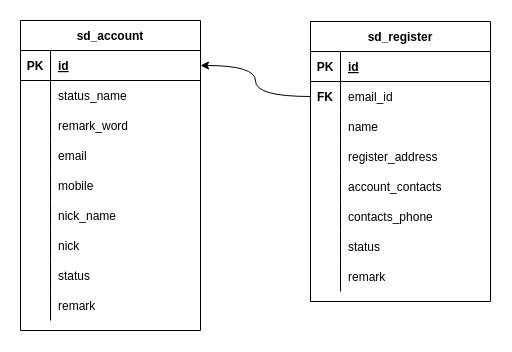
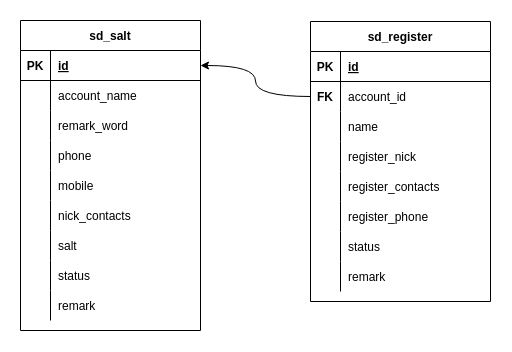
  <mxCell id="0" />
  <mxCell id="1" parent="0" />
- <mxCell id="2" value="sd_account" style="shape=table;startSize=30;container=1;collapsible=1;childLayout=tableLayout;fixedRows=1;rowLines=0;fontStyle=1;align=center;resizeLast=1;sketch=0;" parent="1" vertex="1"><mxGeometry x="20" y="20" width="180" height="310" as="geometry" /></mxCell>
+ <mxCell id="2" value="sd_salt" style="shape=table;startSize=30;container=1;collapsible=1;childLayout=tableLayout;fixedRows=1;rowLines=0;fontStyle=1;align=center;resizeLast=1;sketch=0;" parent="1" vertex="1"><mxGeometry x="20" y="20" width="180" height="310" as="geometry" /></mxCell>
  <mxCell id="3" value="" style="shape=tableRow;horizontal=0;startSize=0;swimlaneHead=0;swimlaneBody=0;fillColor=none;collapsible=0;dropTarget=0;points=[[0,0.5],[1,0.5]];portConstraint=eastwest;top=0;left=0;right=0;bottom=1;sketch=0;" parent="2" vertex="1"><mxGeometry y="30" width="180" height="30" as="geometry" /></mxCell>
  <mxCell id="4" value="PK" style="shape=partialRectangle;connectable=0;fillColor=none;top=0;left=0;bottom=0;right=0;fontStyle=1;overflow=hidden;sketch=0;" parent="3" vertex="1"><mxGeometry width="30" height="30" as="geometry"><mxRectangle width="30" height="30" as="alternateBounds" /></mxGeometry></mxCell>
  <mxCell id="5" value="id" style="shape=partialRectangle;connectable=0;fillColor=none;top=0;left=0;bottom=0;right=0;align=left;spacingLeft=6;fontStyle=5;overflow=hidden;sketch=0;" parent="3" vertex="1"><mxGeometry x="30" width="150" height="30" as="geometry"><mxRectangle width="150" height="30" as="alternateBounds" /></mxGeometry></mxCell>
  <mxCell id="6" value="" style="shape=tableRow;horizontal=0;startSize=0;swimlaneHead=0;swimlaneBody=0;fillColor=none;collapsible=0;dropTarget=0;points=[[0,0.5],[1,0.5]];portConstraint=eastwest;top=0;left=0;right=0;bottom=0;sketch=0;" parent="2" vertex="1"><mxGeometry y="60" width="180" height="30" as="geometry" /></mxCell>
  <mxCell id="7" value="" style="shape=partialRectangle;connectable=0;fillColor=none;top=0;left=0;bottom=0;right=0;editable=1;overflow=hidden;sketch=0;" parent="6" vertex="1"><mxGeometry width="30" height="30" as="geometry"><mxRectangle width="30" height="30" as="alternateBounds" /></mxGeometry></mxCell>
- <mxCell id="8" value="status_name" style="shape=partialRectangle;connectable=0;fillColor=none;top=0;left=0;bottom=0;right=0;align=left;spacingLeft=6;overflow=hidden;sketch=0;" parent="6" vertex="1"><mxGeometry x="30" width="150" height="30" as="geometry"><mxRectangle width="150" height="30" as="alternateBounds" /></mxGeometry></mxCell>
+ <mxCell id="8" value="account_name" style="shape=partialRectangle;connectable=0;fillColor=none;top=0;left=0;bottom=0;right=0;align=left;spacingLeft=6;overflow=hidden;sketch=0;" parent="6" vertex="1"><mxGeometry x="30" width="150" height="30" as="geometry"><mxRectangle width="150" height="30" as="alternateBounds" /></mxGeometry></mxCell>
  <mxCell id="9" value="" style="shape=tableRow;horizontal=0;startSize=0;swimlaneHead=0;swimlaneBody=0;fillColor=none;collapsible=0;dropTarget=0;points=[[0,0.5],[1,0.5]];portConstraint=eastwest;top=0;left=0;right=0;bottom=0;sketch=0;" parent="2" vertex="1"><mxGeometry y="90" width="180" height="30" as="geometry" /></mxCell>
  <mxCell id="10" value="" style="shape=partialRectangle;connectable=0;fillColor=none;top=0;left=0;bottom=0;right=0;editable=1;overflow=hidden;sketch=0;" parent="9" vertex="1"><mxGeometry width="30" height="30" as="geometry"><mxRectangle width="30" height="30" as="alternateBounds" /></mxGeometry></mxCell>
  <mxCell id="11" value="remark_word" style="shape=partialRectangle;connectable=0;fillColor=none;top=0;left=0;bottom=0;right=0;align=left;spacingLeft=6;overflow=hidden;sketch=0;" parent="9" vertex="1"><mxGeometry x="30" width="150" height="30" as="geometry"><mxRectangle width="150" height="30" as="alternateBounds" /></mxGeometry></mxCell>
  <mxCell id="12" value="" style="shape=tableRow;horizontal=0;startSize=0;swimlaneHead=0;swimlaneBody=0;fillColor=none;collapsible=0;dropTarget=0;points=[[0,0.5],[1,0.5]];portConstraint=eastwest;top=0;left=0;right=0;bottom=0;sketch=0;" parent="2" vertex="1"><mxGeometry y="120" width="180" height="30" as="geometry" /></mxCell>
  <mxCell id="13" value="" style="shape=partialRectangle;connectable=0;fillColor=none;top=0;left=0;bottom=0;right=0;editable=1;overflow=hidden;sketch=0;" parent="12" vertex="1"><mxGeometry width="30" height="30" as="geometry"><mxRectangle width="30" height="30" as="alternateBounds" /></mxGeometry></mxCell>
- <mxCell id="14" value="email" style="shape=partialRectangle;connectable=0;fillColor=none;top=0;left=0;bottom=0;right=0;align=left;spacingLeft=6;overflow=hidden;sketch=0;" parent="12" vertex="1"><mxGeometry x="30" width="150" height="30" as="geometry"><mxRectangle width="150" height="30" as="alternateBounds" /></mxGeometry></mxCell>
+ <mxCell id="14" value="phone" style="shape=partialRectangle;connectable=0;fillColor=none;top=0;left=0;bottom=0;right=0;align=left;spacingLeft=6;overflow=hidden;sketch=0;" parent="12" vertex="1"><mxGeometry x="30" width="150" height="30" as="geometry"><mxRectangle width="150" height="30" as="alternateBounds" /></mxGeometry></mxCell>
  <mxCell id="15" value="" style="shape=tableRow;horizontal=0;startSize=0;swimlaneHead=0;swimlaneBody=0;fillColor=none;collapsible=0;dropTarget=0;points=[[0,0.5],[1,0.5]];portConstraint=eastwest;top=0;left=0;right=0;bottom=0;sketch=0;" parent="2" vertex="1"><mxGeometry y="150" width="180" height="30" as="geometry" /></mxCell>
  <mxCell id="16" value="" style="shape=partialRectangle;connectable=0;fillColor=none;top=0;left=0;bottom=0;right=0;editable=1;overflow=hidden;sketch=0;" parent="15" vertex="1"><mxGeometry width="30" height="30" as="geometry"><mxRectangle width="30" height="30" as="alternateBounds" /></mxGeometry></mxCell>
  <mxCell id="17" value="mobile" style="shape=partialRectangle;connectable=0;fillColor=none;top=0;left=0;bottom=0;right=0;align=left;spacingLeft=6;overflow=hidden;sketch=0;" parent="15" vertex="1"><mxGeometry x="30" width="150" height="30" as="geometry"><mxRectangle width="150" height="30" as="alternateBounds" /></mxGeometry></mxCell>
  <mxCell id="18" value="" style="shape=tableRow;horizontal=0;startSize=0;swimlaneHead=0;swimlaneBody=0;fillColor=none;collapsible=0;dropTarget=0;points=[[0,0.5],[1,0.5]];portConstraint=eastwest;top=0;left=0;right=0;bottom=0;sketch=0;" parent="2" vertex="1"><mxGeometry y="180" width="180" height="30" as="geometry" /></mxCell>
  <mxCell id="19" value="" style="shape=partialRectangle;connectable=0;fillColor=none;top=0;left=0;bottom=0;right=0;editable=1;overflow=hidden;sketch=0;" parent="18" vertex="1"><mxGeometry width="30" height="30" as="geometry"><mxRectangle width="30" height="30" as="alternateBounds" /></mxGeometry></mxCell>
- <mxCell id="20" value="nick_name" style="shape=partialRectangle;connectable=0;fillColor=none;top=0;left=0;bottom=0;right=0;align=left;spacingLeft=6;overflow=hidden;sketch=0;" parent="18" vertex="1"><mxGeometry x="30" width="150" height="30" as="geometry"><mxRectangle width="150" height="30" as="alternateBounds" /></mxGeometry></mxCell>
+ <mxCell id="20" value="nick_contacts" style="shape=partialRectangle;connectable=0;fillColor=none;top=0;left=0;bottom=0;right=0;align=left;spacingLeft=6;overflow=hidden;sketch=0;" parent="18" vertex="1"><mxGeometry x="30" width="150" height="30" as="geometry"><mxRectangle width="150" height="30" as="alternateBounds" /></mxGeometry></mxCell>
  <mxCell id="21" value="" style="shape=tableRow;horizontal=0;startSize=0;swimlaneHead=0;swimlaneBody=0;fillColor=none;collapsible=0;dropTarget=0;points=[[0,0.5],[1,0.5]];portConstraint=eastwest;top=0;left=0;right=0;bottom=0;sketch=0;" parent="2" vertex="1"><mxGeometry y="210" width="180" height="30" as="geometry" /></mxCell>
  <mxCell id="22" value="" style="shape=partialRectangle;connectable=0;fillColor=none;top=0;left=0;bottom=0;right=0;editable=1;overflow=hidden;sketch=0;" parent="21" vertex="1"><mxGeometry width="30" height="30" as="geometry"><mxRectangle width="30" height="30" as="alternateBounds" /></mxGeometry></mxCell>
- <mxCell id="23" value="nick" style="shape=partialRectangle;connectable=0;fillColor=none;top=0;left=0;bottom=0;right=0;align=left;spacingLeft=6;overflow=hidden;sketch=0;" parent="21" vertex="1"><mxGeometry x="30" width="150" height="30" as="geometry"><mxRectangle width="150" height="30" as="alternateBounds" /></mxGeometry></mxCell>
+ <mxCell id="23" value="salt" style="shape=partialRectangle;connectable=0;fillColor=none;top=0;left=0;bottom=0;right=0;align=left;spacingLeft=6;overflow=hidden;sketch=0;" parent="21" vertex="1"><mxGeometry x="30" width="150" height="30" as="geometry"><mxRectangle width="150" height="30" as="alternateBounds" /></mxGeometry></mxCell>
  <mxCell id="24" value="" style="shape=tableRow;horizontal=0;startSize=0;swimlaneHead=0;swimlaneBody=0;fillColor=none;collapsible=0;dropTarget=0;points=[[0,0.5],[1,0.5]];portConstraint=eastwest;top=0;left=0;right=0;bottom=0;sketch=0;" parent="2" vertex="1"><mxGeometry y="240" width="180" height="30" as="geometry" /></mxCell>
  <mxCell id="25" value="" style="shape=partialRectangle;connectable=0;fillColor=none;top=0;left=0;bottom=0;right=0;editable=1;overflow=hidden;sketch=0;" parent="24" vertex="1"><mxGeometry width="30" height="30" as="geometry"><mxRectangle width="30" height="30" as="alternateBounds" /></mxGeometry></mxCell>
  <mxCell id="26" value="status" style="shape=partialRectangle;connectable=0;fillColor=none;top=0;left=0;bottom=0;right=0;align=left;spacingLeft=6;overflow=hidden;sketch=0;" parent="24" vertex="1"><mxGeometry x="30" width="150" height="30" as="geometry"><mxRectangle width="150" height="30" as="alternateBounds" /></mxGeometry></mxCell>
  <mxCell id="27" value="" style="shape=tableRow;horizontal=0;startSize=0;swimlaneHead=0;swimlaneBody=0;fillColor=none;collapsible=0;dropTarget=0;points=[[0,0.5],[1,0.5]];portConstraint=eastwest;top=0;left=0;right=0;bottom=0;sketch=0;" parent="2" vertex="1"><mxGeometry y="270" width="180" height="30" as="geometry" /></mxCell>
  <mxCell id="28" value="" style="shape=partialRectangle;connectable=0;fillColor=none;top=0;left=0;bottom=0;right=0;editable=1;overflow=hidden;sketch=0;" parent="27" vertex="1"><mxGeometry width="30" height="30" as="geometry"><mxRectangle width="30" height="30" as="alternateBounds" /></mxGeometry></mxCell>
  <mxCell id="29" value="remark" style="shape=partialRectangle;connectable=0;fillColor=none;top=0;left=0;bottom=0;right=0;align=left;spacingLeft=6;overflow=hidden;sketch=0;" parent="27" vertex="1"><mxGeometry x="30" width="150" height="30" as="geometry"><mxRectangle width="150" height="30" as="alternateBounds" /></mxGeometry></mxCell>
  <mxCell id="30" value="" style="edgeStyle=orthogonalEdgeStyle;rounded=0;orthogonalLoop=1;jettySize=auto;html=1;entryX=1;entryY=0.5;entryDx=0;entryDy=0;exitX=0;exitY=0.5;exitDx=0;exitDy=0;curved=1;sketch=0;" parent="1" source="35" target="3" edge="1"><mxGeometry relative="1" as="geometry"><mxPoint x="590" y="175" as="targetPoint" /></mxGeometry></mxCell>
  <mxCell id="31" value="sd_register" style="shape=table;startSize=30;container=1;collapsible=1;childLayout=tableLayout;fixedRows=1;rowLines=0;fontStyle=1;align=center;resizeLast=1;sketch=0;" parent="1" vertex="1"><mxGeometry x="310" y="21" width="180" height="280" as="geometry" /></mxCell>
  <mxCell id="32" value="" style="shape=tableRow;horizontal=0;startSize=0;swimlaneHead=0;swimlaneBody=0;fillColor=none;collapsible=0;dropTarget=0;points=[[0,0.5],[1,0.5]];portConstraint=eastwest;top=0;left=0;right=0;bottom=1;sketch=0;" parent="31" vertex="1"><mxGeometry y="30" width="180" height="30" as="geometry" /></mxCell>
  <mxCell id="33" value="PK" style="shape=partialRectangle;connectable=0;fillColor=none;top=0;left=0;bottom=0;right=0;fontStyle=1;overflow=hidden;sketch=0;" parent="32" vertex="1"><mxGeometry width="30" height="30" as="geometry"><mxRectangle width="30" height="30" as="alternateBounds" /></mxGeometry></mxCell>
  <mxCell id="34" value="id" style="shape=partialRectangle;connectable=0;fillColor=none;top=0;left=0;bottom=0;right=0;align=left;spacingLeft=6;fontStyle=5;overflow=hidden;sketch=0;" parent="32" vertex="1"><mxGeometry x="30" width="150" height="30" as="geometry"><mxRectangle width="150" height="30" as="alternateBounds" /></mxGeometry></mxCell>
  <mxCell id="35" value="" style="shape=tableRow;horizontal=0;startSize=0;swimlaneHead=0;swimlaneBody=0;fillColor=none;collapsible=0;dropTarget=0;points=[[0,0.5],[1,0.5]];portConstraint=eastwest;top=0;left=0;right=0;bottom=0;sketch=0;" parent="31" vertex="1"><mxGeometry y="60" width="180" height="30" as="geometry" /></mxCell>
  <mxCell id="36" value="FK" style="shape=partialRectangle;connectable=0;fillColor=none;top=0;left=0;bottom=0;right=0;editable=1;overflow=hidden;fontStyle=1;sketch=0;" parent="35" vertex="1"><mxGeometry width="30" height="30" as="geometry"><mxRectangle width="30" height="30" as="alternateBounds" /></mxGeometry></mxCell>
- <mxCell id="37" value="email_id" style="shape=partialRectangle;connectable=0;fillColor=none;top=0;left=0;bottom=0;right=0;align=left;spacingLeft=6;overflow=hidden;sketch=0;" parent="35" vertex="1"><mxGeometry x="30" width="150" height="30" as="geometry"><mxRectangle width="150" height="30" as="alternateBounds" /></mxGeometry></mxCell>
+ <mxCell id="37" value="account_id" style="shape=partialRectangle;connectable=0;fillColor=none;top=0;left=0;bottom=0;right=0;align=left;spacingLeft=6;overflow=hidden;sketch=0;" parent="35" vertex="1"><mxGeometry x="30" width="150" height="30" as="geometry"><mxRectangle width="150" height="30" as="alternateBounds" /></mxGeometry></mxCell>
  <mxCell id="38" value="" style="shape=tableRow;horizontal=0;startSize=0;swimlaneHead=0;swimlaneBody=0;fillColor=none;collapsible=0;dropTarget=0;points=[[0,0.5],[1,0.5]];portConstraint=eastwest;top=0;left=0;right=0;bottom=0;sketch=0;" parent="31" vertex="1"><mxGeometry y="90" width="180" height="30" as="geometry" /></mxCell>
  <mxCell id="39" value="" style="shape=partialRectangle;connectable=0;fillColor=none;top=0;left=0;bottom=0;right=0;editable=1;overflow=hidden;sketch=0;" parent="38" vertex="1"><mxGeometry width="30" height="30" as="geometry"><mxRectangle width="30" height="30" as="alternateBounds" /></mxGeometry></mxCell>
  <mxCell id="40" value="name" style="shape=partialRectangle;connectable=0;fillColor=none;top=0;left=0;bottom=0;right=0;align=left;spacingLeft=6;overflow=hidden;sketch=0;" parent="38" vertex="1"><mxGeometry x="30" width="150" height="30" as="geometry"><mxRectangle width="150" height="30" as="alternateBounds" /></mxGeometry></mxCell>
  <mxCell id="41" value="" style="shape=tableRow;horizontal=0;startSize=0;swimlaneHead=0;swimlaneBody=0;fillColor=none;collapsible=0;dropTarget=0;points=[[0,0.5],[1,0.5]];portConstraint=eastwest;top=0;left=0;right=0;bottom=0;sketch=0;" parent="31" vertex="1"><mxGeometry y="120" width="180" height="30" as="geometry" /></mxCell>
  <mxCell id="42" value="" style="shape=partialRectangle;connectable=0;fillColor=none;top=0;left=0;bottom=0;right=0;editable=1;overflow=hidden;sketch=0;" parent="41" vertex="1"><mxGeometry width="30" height="30" as="geometry"><mxRectangle width="30" height="30" as="alternateBounds" /></mxGeometry></mxCell>
- <mxCell id="43" value="register_address" style="shape=partialRectangle;connectable=0;fillColor=none;top=0;left=0;bottom=0;right=0;align=left;spacingLeft=6;overflow=hidden;sketch=0;" parent="41" vertex="1"><mxGeometry x="30" width="150" height="30" as="geometry"><mxRectangle width="150" height="30" as="alternateBounds" /></mxGeometry></mxCell>
+ <mxCell id="43" value="register_nick" style="shape=partialRectangle;connectable=0;fillColor=none;top=0;left=0;bottom=0;right=0;align=left;spacingLeft=6;overflow=hidden;sketch=0;" parent="41" vertex="1"><mxGeometry x="30" width="150" height="30" as="geometry"><mxRectangle width="150" height="30" as="alternateBounds" /></mxGeometry></mxCell>
  <mxCell id="44" value="" style="shape=tableRow;horizontal=0;startSize=0;swimlaneHead=0;swimlaneBody=0;fillColor=none;collapsible=0;dropTarget=0;points=[[0,0.5],[1,0.5]];portConstraint=eastwest;top=0;left=0;right=0;bottom=0;sketch=0;" parent="31" vertex="1"><mxGeometry y="150" width="180" height="30" as="geometry" /></mxCell>
  <mxCell id="45" value="" style="shape=partialRectangle;connectable=0;fillColor=none;top=0;left=0;bottom=0;right=0;editable=1;overflow=hidden;sketch=0;" parent="44" vertex="1"><mxGeometry width="30" height="30" as="geometry"><mxRectangle width="30" height="30" as="alternateBounds" /></mxGeometry></mxCell>
- <mxCell id="46" value="account_contacts" style="shape=partialRectangle;connectable=0;fillColor=none;top=0;left=0;bottom=0;right=0;align=left;spacingLeft=6;overflow=hidden;sketch=0;" parent="44" vertex="1"><mxGeometry x="30" width="150" height="30" as="geometry"><mxRectangle width="150" height="30" as="alternateBounds" /></mxGeometry></mxCell>
+ <mxCell id="46" value="register_contacts" style="shape=partialRectangle;connectable=0;fillColor=none;top=0;left=0;bottom=0;right=0;align=left;spacingLeft=6;overflow=hidden;sketch=0;" parent="44" vertex="1"><mxGeometry x="30" width="150" height="30" as="geometry"><mxRectangle width="150" height="30" as="alternateBounds" /></mxGeometry></mxCell>
  <mxCell id="47" value="" style="shape=tableRow;horizontal=0;startSize=0;swimlaneHead=0;swimlaneBody=0;fillColor=none;collapsible=0;dropTarget=0;points=[[0,0.5],[1,0.5]];portConstraint=eastwest;top=0;left=0;right=0;bottom=0;sketch=0;" parent="31" vertex="1"><mxGeometry y="180" width="180" height="30" as="geometry" /></mxCell>
  <mxCell id="48" value="" style="shape=partialRectangle;connectable=0;fillColor=none;top=0;left=0;bottom=0;right=0;editable=1;overflow=hidden;sketch=0;" parent="47" vertex="1"><mxGeometry width="30" height="30" as="geometry"><mxRectangle width="30" height="30" as="alternateBounds" /></mxGeometry></mxCell>
- <mxCell id="49" value="contacts_phone" style="shape=partialRectangle;connectable=0;fillColor=none;top=0;left=0;bottom=0;right=0;align=left;spacingLeft=6;overflow=hidden;sketch=0;" parent="47" vertex="1"><mxGeometry x="30" width="150" height="30" as="geometry"><mxRectangle width="150" height="30" as="alternateBounds" /></mxGeometry></mxCell>
+ <mxCell id="49" value="register_phone" style="shape=partialRectangle;connectable=0;fillColor=none;top=0;left=0;bottom=0;right=0;align=left;spacingLeft=6;overflow=hidden;sketch=0;" parent="47" vertex="1"><mxGeometry x="30" width="150" height="30" as="geometry"><mxRectangle width="150" height="30" as="alternateBounds" /></mxGeometry></mxCell>
  <mxCell id="50" value="" style="shape=tableRow;horizontal=0;startSize=0;swimlaneHead=0;swimlaneBody=0;fillColor=none;collapsible=0;dropTarget=0;points=[[0,0.5],[1,0.5]];portConstraint=eastwest;top=0;left=0;right=0;bottom=0;sketch=0;" parent="31" vertex="1"><mxGeometry y="210" width="180" height="30" as="geometry" /></mxCell>
  <mxCell id="51" value="" style="shape=partialRectangle;connectable=0;fillColor=none;top=0;left=0;bottom=0;right=0;editable=1;overflow=hidden;sketch=0;" parent="50" vertex="1"><mxGeometry width="30" height="30" as="geometry"><mxRectangle width="30" height="30" as="alternateBounds" /></mxGeometry></mxCell>
  <mxCell id="52" value="status" style="shape=partialRectangle;connectable=0;fillColor=none;top=0;left=0;bottom=0;right=0;align=left;spacingLeft=6;overflow=hidden;sketch=0;" parent="50" vertex="1"><mxGeometry x="30" width="150" height="30" as="geometry"><mxRectangle width="150" height="30" as="alternateBounds" /></mxGeometry></mxCell>
  <mxCell id="53" value="" style="shape=tableRow;horizontal=0;startSize=0;swimlaneHead=0;swimlaneBody=0;fillColor=none;collapsible=0;dropTarget=0;points=[[0,0.5],[1,0.5]];portConstraint=eastwest;top=0;left=0;right=0;bottom=0;sketch=0;" parent="31" vertex="1"><mxGeometry y="240" width="180" height="30" as="geometry" /></mxCell>
  <mxCell id="54" value="" style="shape=partialRectangle;connectable=0;fillColor=none;top=0;left=0;bottom=0;right=0;editable=1;overflow=hidden;sketch=0;" parent="53" vertex="1"><mxGeometry width="30" height="30" as="geometry"><mxRectangle width="30" height="30" as="alternateBounds" /></mxGeometry></mxCell>
  <mxCell id="55" value="remark" style="shape=partialRectangle;connectable=0;fillColor=none;top=0;left=0;bottom=0;right=0;align=left;spacingLeft=6;overflow=hidden;sketch=0;" parent="53" vertex="1"><mxGeometry x="30" width="150" height="30" as="geometry"><mxRectangle width="150" height="30" as="alternateBounds" /></mxGeometry></mxCell>
